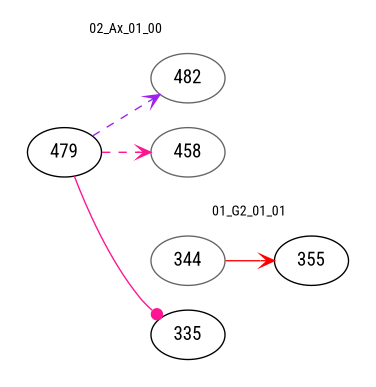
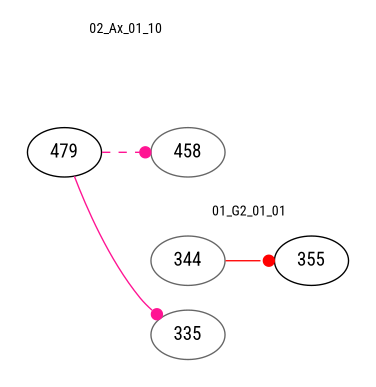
  digraph {
    fontname="Roboto Condensed"
    rankdir=LR
    node [color=black fontname="Roboto Condensed"]
    edge [arrowhead=dot color=deeppink fontname="Roboto Condensed" style=dashed]
    n1 [label=479]
    n2 [color=gray40 label=458]
-   n3 [color=gray40 label=482]
    n4 [color=gray40 label=344]
-   n5 [label=335]
+   n5 [color=gray40 label=335]
    n6 [label=355]
    subgraph cluster_1 {
      color=white
      fontsize=10
-     label="02_Ax_01_00"
+     label="02_Ax_01_10"
      n1
      n2
-     n3
    }
    subgraph cluster_2 {
      color=white
      fontsize=10
      label="01_G2_01_01"
      n4
      n5
      n6
    }
-   n1 -> n2 [arrowhead=vee]
-   n1 -> n3 [arrowhead=vee color=purple]
+   n1 -> n2
    n1 -> n5 [style=solid]
-   n4 -> n6 [arrowhead=vee color=red style=solid]
+   n4 -> n6 [color=red style=solid]
  }
